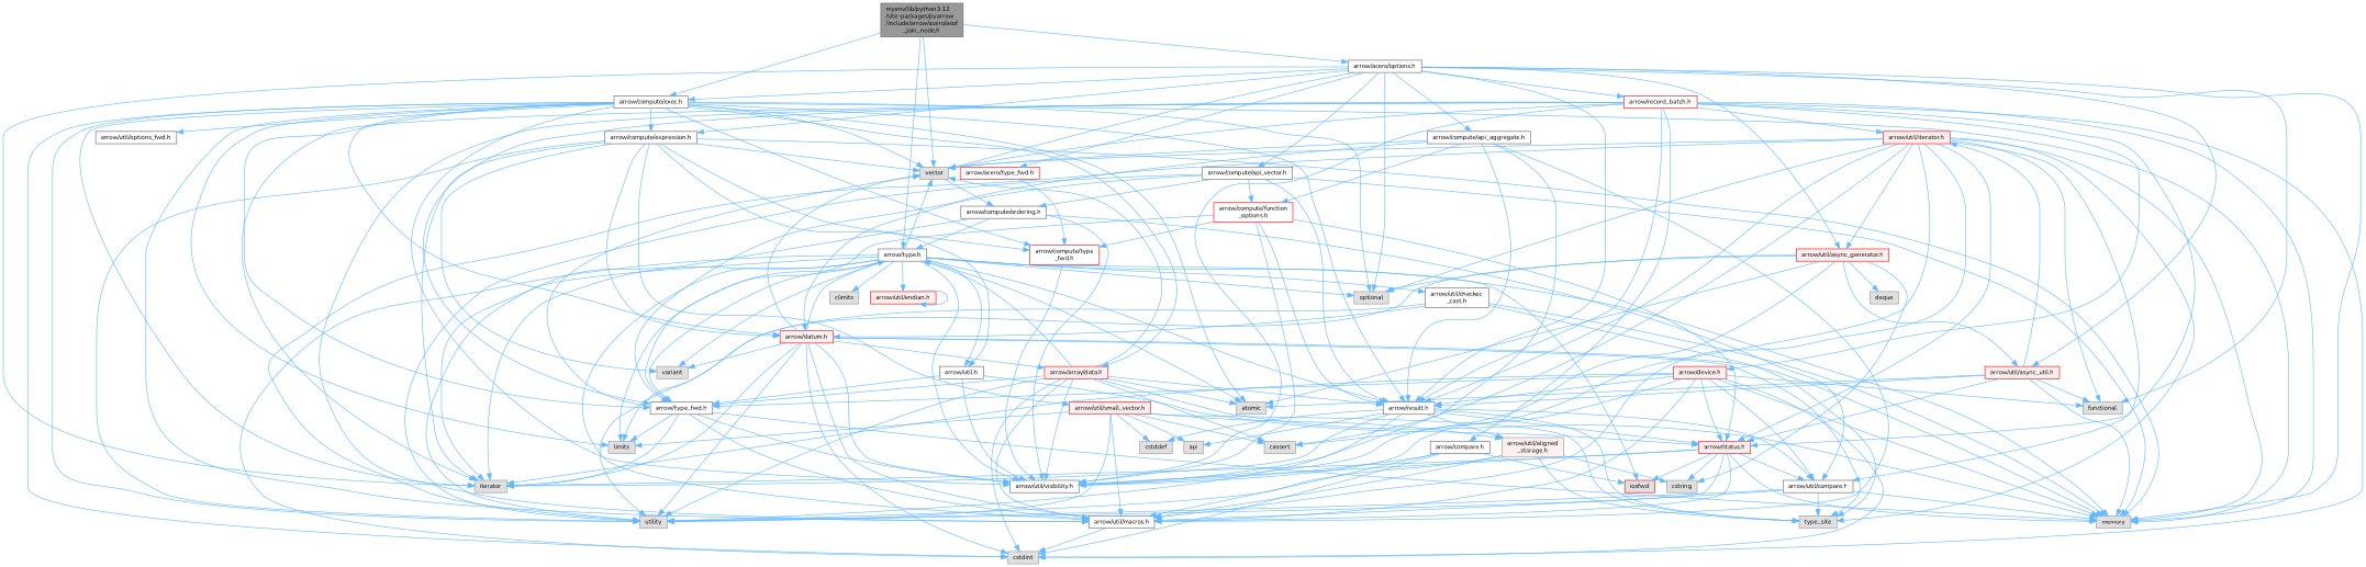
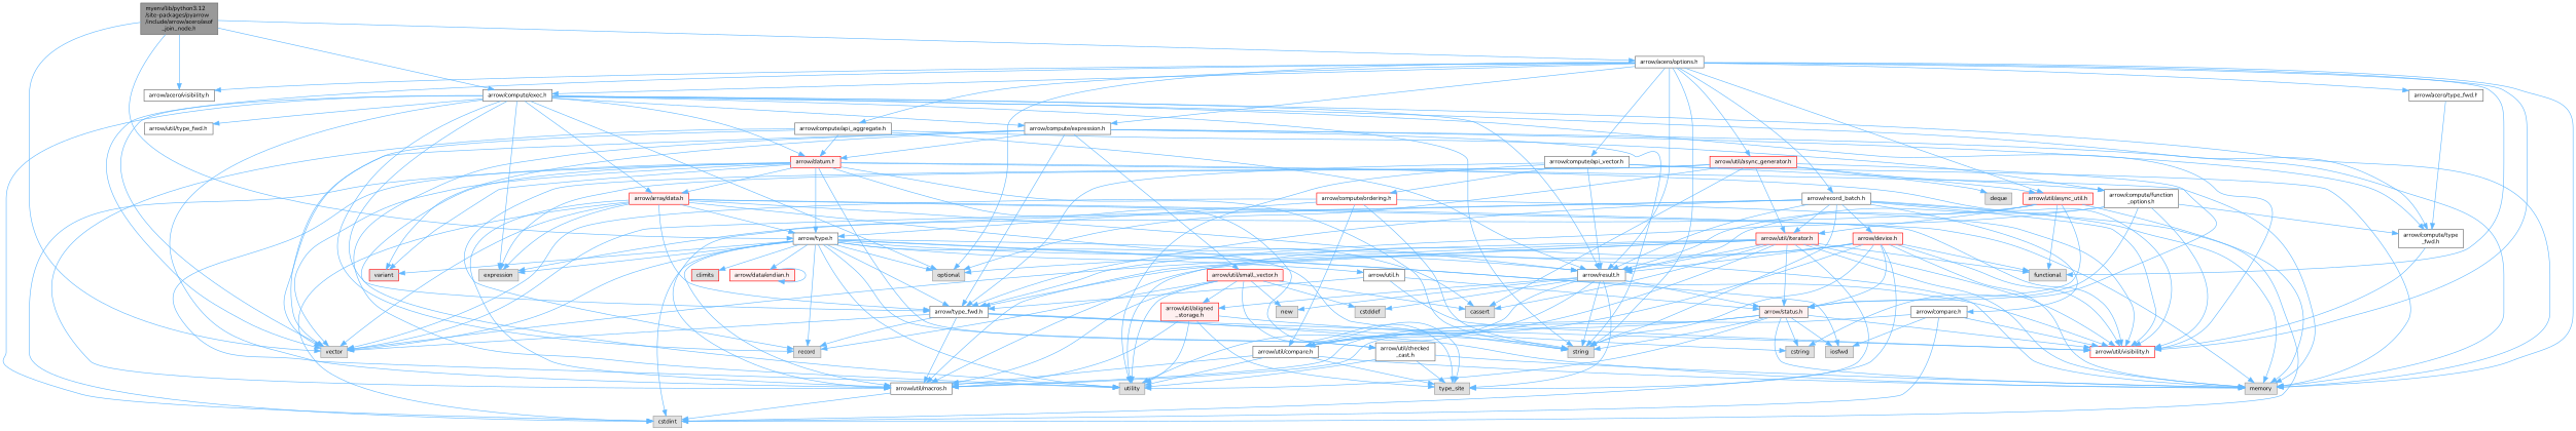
  digraph {
    fontname=Nunito
    node [color=grey40 fillcolor=white fontname=Nunito fontsize=10 shape=box style=filled]
    edge [color=steelblue1 fontname=Nunito fontsize=10 labelfontname=Helvetica labelfontsize=10 style=solid]
    n1 [color=gray40 fillcolor=grey60 fontcolor=black height=0.2 label="myenv/lib/python3.12\l/site-packages/pyarrow\l/include/arrow/acero/asof\l_join_node.h" width=0.4]
    n2 [color=grey60 fillcolor="#E0E0E0" height=0.2 label=vector width=0.4]
    n3 [height=0.2 label="arrow/acero/options.h" width=0.4]
+   n4 [height=0.2 label="arrow/acero/visibility.h" width=0.4]
    n5 [height=0.2 label="arrow/type.h" width=0.4]
    n6 [height=0.2 label="arrow/compute/exec.h" width=0.4]
    n7 [color=grey60 fillcolor="#E0E0E0" height=0.2 label=functional width=0.4]
    n8 [color=grey60 fillcolor="#E0E0E0" height=0.2 label=memory width=0.4]
    n9 [color=grey60 fillcolor="#E0E0E0" height=0.2 label=optional width=0.4]
-   n10 [color=grey60 fillcolor="#E0E0E0" height=0.2 label=iterator width=0.4]
-   n11 [color=red height=0.2 label="arrow/acero/type_fwd.h" width=0.4]
+   n10 [color=grey60 fillcolor="#E0E0E0" height=0.2 label=string width=0.4]
+   n11 [height=0.2 label="arrow/acero/type_fwd.h" width=0.4]
    n12 [height=0.2 label="arrow/compute/api_aggregate.h" width=0.4]
    n13 [height=0.2 label="arrow/result.h" width=0.4]
    n14 [height=0.2 label="arrow/compute/api_vector.h" width=0.4]
    n15 [height=0.2 label="arrow/compute/expression.h" width=0.4]
-   n16 [color=red height=0.2 label="arrow/record_batch.h" width=0.4]
+   n16 [height=0.2 label="arrow/record_batch.h" width=0.4]
    n17 [color=red fillcolor="#FFF0F0" height=0.2 label="arrow/util/async_generator.h" width=0.4]
    n18 [color=red fillcolor="#FFF0F0" height=0.2 label="arrow/util/async_util.h" width=0.4]
-   n19 [height=0.2 label="arrow/util/visibility.h" width=0.4]
+   n19 [color=red height=0.2 label="arrow/util/visibility.h" width=0.4]
    n20 [height=0.2 label="arrow/util/macros.h" width=0.4]
    n21 [height=0.2 label="arrow/type_fwd.h" width=0.4]
    n22 [color=grey60 fillcolor="#E0E0E0" height=0.2 label=utility width=0.4]
-   n23 [color=red fillcolor="#E0E0E0" height=0.2 label=iosfwd width=0.4]
+   n23 [color=grey60 fillcolor="#E0E0E0" height=0.2 label=iosfwd width=0.4]
    n24 [color=grey60 fillcolor="#E0E0E0" height=0.2 label=cstdint width=0.4]
-   n25 [color=grey60 fillcolor="#E0E0E0" height=0.2 label=limits width=0.4]
-   n26 [color=grey60 fillcolor="#E0E0E0" height=0.2 label=variant width=0.4]
+   n25 [color=grey60 fillcolor="#E0E0E0" height=0.2 label=record width=0.4]
+   n26 [color=red fillcolor="#E0E0E0" height=0.2 label=variant width=0.4]
    n27 [height=0.2 label="arrow/util/checked\l_cast.h" width=0.4]
-   n28 [color=grey60 fillcolor="#E0E0E0" height=0.2 label=atomic width=0.4]
-   n29 [color=grey60 fillcolor="#E0E0E0" height=0.2 label=climits width=0.4]
-   n30 [color=red fillcolor="#FFF0F0" height=0.2 label="arrow/util/endian.h" width=0.4]
+   n28 [color=grey60 fillcolor="#E0E0E0" height=0.2 label=expression width=0.4]
+   n29 [color=red fillcolor="#E0E0E0" height=0.2 label=climits width=0.4]
+   n30 [color=red fillcolor="#FFF0F0" height=0.2 label="arrow/data/endian.h" width=0.4]
    n31 [height=0.2 label="arrow/util.h" width=0.4]
-   n32 [color=red height=0.2 label="arrow/compute/type\l_fwd.h" width=0.4]
+   n32 [height=0.2 label="arrow/compute/type\l_fwd.h" width=0.4]
    n33 [color=red fillcolor="#FFF0F0" height=0.2 label="arrow/datum.h" width=0.4]
    n34 [color=red fillcolor="#FFF0F0" height=0.2 label="arrow/array/data.h" width=0.4]
-   n35 [height=0.2 label="arrow/util/options_fwd.h" width=0.4]
-   n36 [color=red height=0.2 label="arrow/compute/function\l_options.h" width=0.4]
-   n37 [color=red fillcolor="#FFF0F0" height=0.2 label="arrow/status.h" width=0.4]
+   n35 [height=0.2 label="arrow/util/type_fwd.h" width=0.4]
+   n36 [height=0.2 label="arrow/compute/function\l_options.h" width=0.4]
+   n37 [fillcolor="#FFF0F0" height=0.2 label="arrow/status.h" width=0.4]
    n38 [color=grey60 fillcolor="#E0E0E0" height=0.2 label=cstddef width=0.4]
-   n39 [color=grey60 fillcolor="#E0E0E0" height=0.2 label=api width=0.4]
+   n39 [color=grey60 fillcolor="#E0E0E0" height=0.2 label=new width=0.4]
    n40 [color=grey60 fillcolor="#E0E0E0" height=0.2 label=type_site width=0.4]
    n41 [height=0.2 label="arrow/util/compare.h" width=0.4]
-   n42 [color=grey60 fillcolor="#FFF0F0" height=0.2 label="arrow/util/aligned\l_storage.h" width=0.4]
-   n43 [height=0.2 label="arrow/compute/ordering.h" width=0.4]
+   n42 [color=red fillcolor="#FFF0F0" height=0.2 label="arrow/util/aligned\l_storage.h" width=0.4]
+   n43 [color=red height=0.2 label="arrow/compute/ordering.h" width=0.4]
    n44 [color=red fillcolor="#FFF0F0" height=0.2 label="arrow/util/small_vector.h" width=0.4]
    n45 [height=0.2 label="arrow/compare.h" width=0.4]
    n46 [color=red fillcolor="#FFF0F0" height=0.2 label="arrow/device.h" width=0.4]
    n47 [color=red fillcolor="#FFF0F0" height=0.2 label="arrow/util/iterator.h" width=0.4]
    n48 [color=grey60 fillcolor="#E0E0E0" height=0.2 label=cstring width=0.4]
    n49 [color=grey60 fillcolor="#E0E0E0" height=0.2 label=cassert width=0.4]
    n50 [color=grey60 fillcolor="#E0E0E0" height=0.2 label=deque width=0.4]
    n1 -> n2
    n1 -> n3
+   n1 -> n4
    n1 -> n5
    n1 -> n6
    n3 -> n2
+   n3 -> n4
    n3 -> n6
    n3 -> n7
    n3 -> n8
    n3 -> n9
    n3 -> n10
    n3 -> n11
    n3 -> n12
    n3 -> n13
    n3 -> n14
    n3 -> n15
    n3 -> n16
    n3 -> n17
    n3 -> n18
    n5 -> n2
    n5 -> n8
    n5 -> n9
    n5 -> n10
    n5 -> n13
    n5 -> n19
    n5 -> n20
    n5 -> n21
    n5 -> n22
    n5 -> n23
    n5 -> n24
    n5 -> n25
    n5 -> n26
    n5 -> n27
    n5 -> n28
    n5 -> n29
    n5 -> n30
    n5 -> n31
    n6 -> n2
    n6 -> n8
    n6 -> n9
    n6 -> n10
    n6 -> n13
    n6 -> n15
    n6 -> n19
-   n6 -> n20
    n6 -> n21
    n6 -> n22
    n6 -> n24
    n6 -> n25
    n6 -> n28
    n6 -> n32
    n6 -> n33
    n6 -> n34
    n6 -> n35
    n11 -> n32
    n12 -> n2
    n12 -> n13
-   n12 -> n19
+   n3 -> n19
    n12 -> n20
    n12 -> n33
    n12 -> n36
    n13 -> n10
    n13 -> n22
    n13 -> n37
    n13 -> n38
    n13 -> n39
    n13 -> n40
    n13 -> n41
    n13 -> n42
    n14 -> n8
    n14 -> n13
    n14 -> n21
    n14 -> n22
    n14 -> n36
    n14 -> n43
    n15 -> n2
    n15 -> n8
    n15 -> n10
-   n15 -> n31
+   n15 -> n21
    n15 -> n22
    n15 -> n26
    n15 -> n32
    n15 -> n33
    n15 -> n44
    n16 -> n2
    n16 -> n8
    n16 -> n10
    n16 -> n13
    n16 -> n19
    n16 -> n20
    n16 -> n21
    n16 -> n24
-   n16 -> n37
    n16 -> n45
    n16 -> n46
    n16 -> n47
    n17 -> n9
    n17 -> n18
    n17 -> n25
    n17 -> n28
-   n47 -> n17
+   n17 -> n47
    n17 -> n48
    n17 -> n49
    n17 -> n50
    n18 -> n7
    n18 -> n8
    n18 -> n13
    n18 -> n28
    n18 -> n37
    n18 -> n47
    n20 -> n24
    n21 -> n2
    n21 -> n8
    n21 -> n10
    n21 -> n19
    n21 -> n20
    n21 -> n25
    n27 -> n8
    n27 -> n22
    n27 -> n40
    n30 -> n30
    n31 -> n19
    n31 -> n21
    n31 -> n37
    n32 -> n19
    n33 -> n2
    n33 -> n5
    n33 -> n8
    n33 -> n10
    n33 -> n19
    n33 -> n20
    n33 -> n22
    n33 -> n24
    n33 -> n26
-   n27 -> n33
+   n33 -> n27
    n33 -> n34
    n33 -> n40
    n34 -> n2
    n34 -> n5
    n34 -> n8
    n34 -> n13
    n34 -> n19
    n34 -> n20
    n34 -> n21
-   n34 -> n22
    n34 -> n24
    n34 -> n28
    n34 -> n49
    n36 -> n13
    n36 -> n19
    n36 -> n21
    n36 -> n32
    n36 -> n37
    n37 -> n8
    n37 -> n10
    n37 -> n19
    n37 -> n20
    n37 -> n22
    n37 -> n23
    n37 -> n41
    n37 -> n48
    n41 -> n8
    n41 -> n20
    n41 -> n22
    n41 -> n40
    n42 -> n20
    n42 -> n22
    n42 -> n40
    n42 -> n48
-   n2 -> n43
+   n43 -> n2
    n43 -> n5
    n43 -> n10
    n43 -> n19
    n43 -> n41
    n44 -> n20
    n44 -> n22
    n44 -> n25
    n44 -> n38
    n44 -> n39
    n44 -> n40
    n44 -> n42
    n44 -> n49
    n45 -> n19
    n45 -> n20
    n45 -> n23
    n45 -> n24
    n46 -> n7
    n46 -> n8
    n46 -> n10
    n46 -> n13
    n46 -> n19
    n46 -> n20
    n46 -> n21
    n46 -> n24
    n46 -> n37
    n46 -> n41
    n47 -> n2
    n47 -> n7
    n47 -> n8
    n47 -> n9
    n47 -> n13
    n47 -> n19
    n47 -> n20
    n47 -> n22
    n47 -> n37
    n47 -> n40
    n47 -> n41
    n47 -> n49
  }
